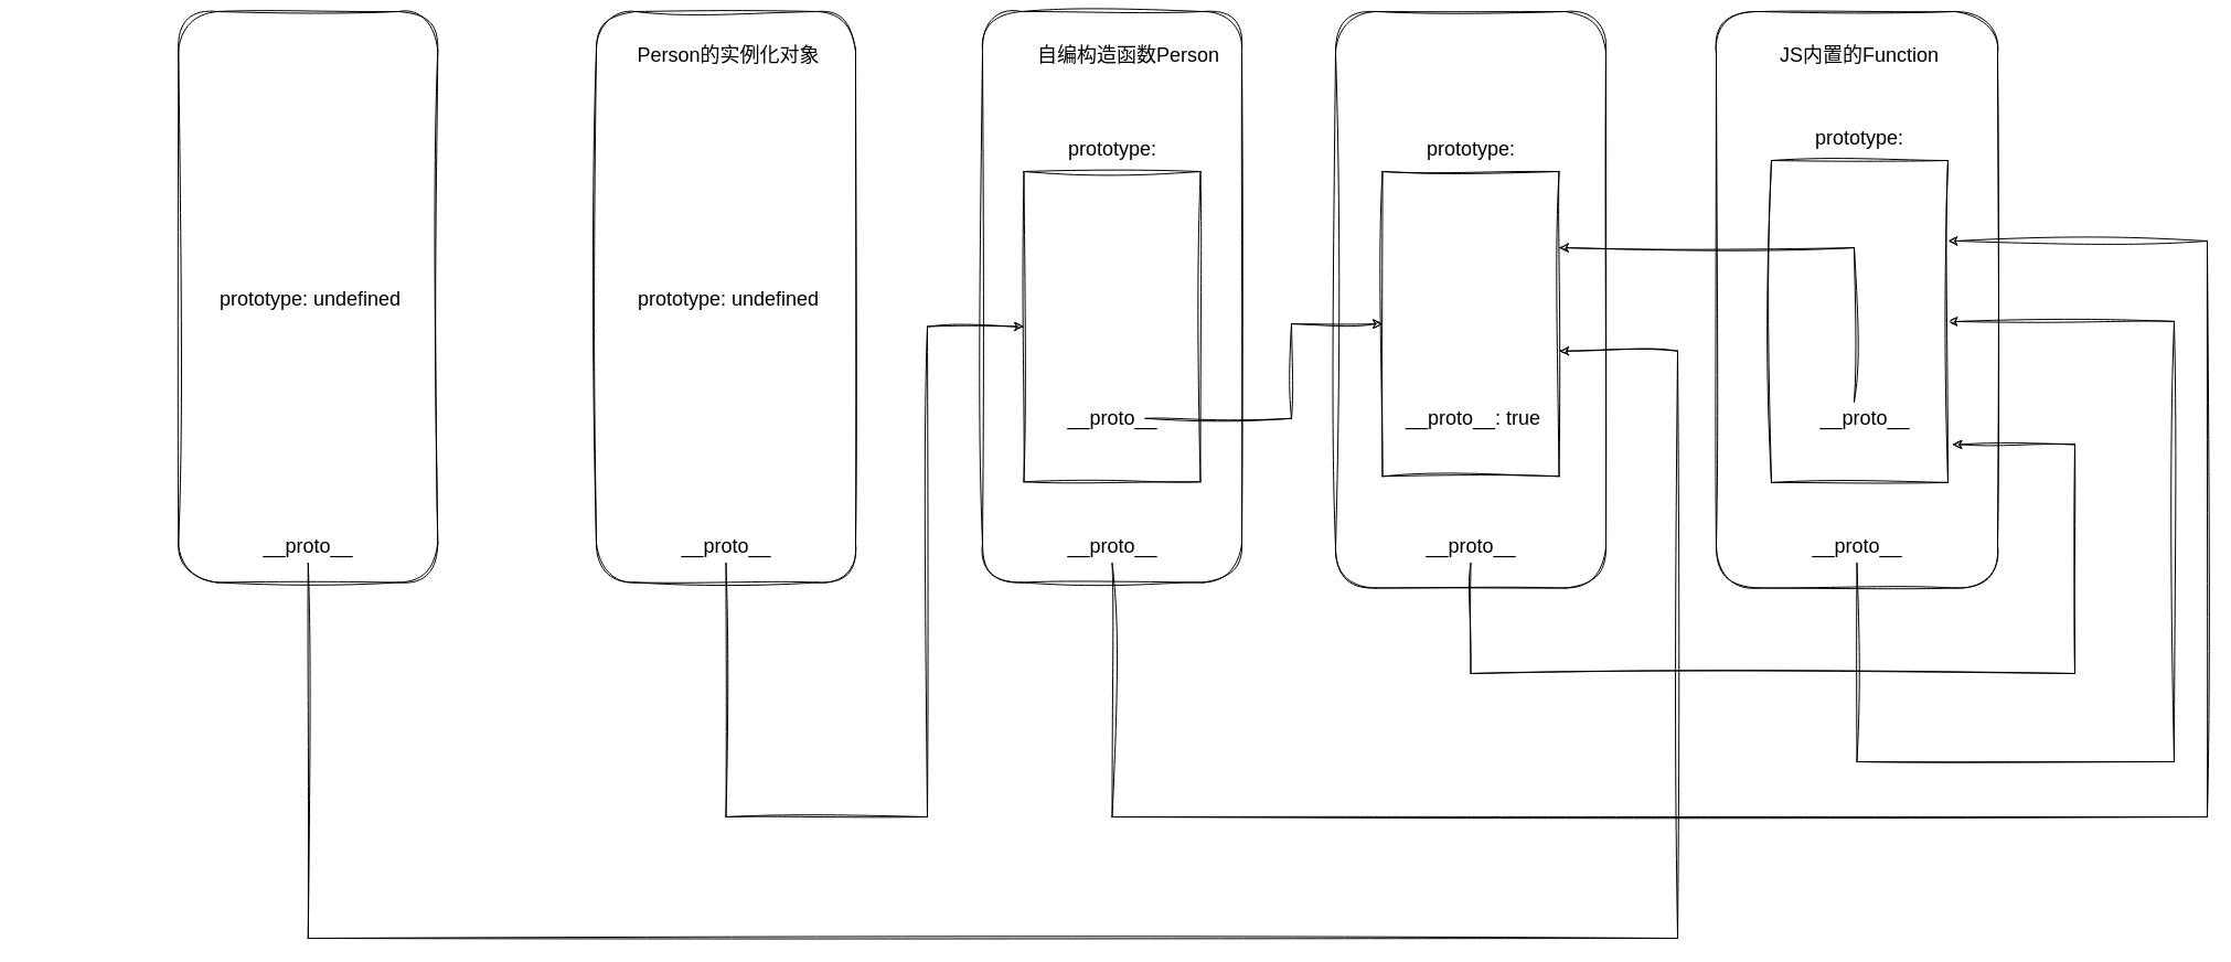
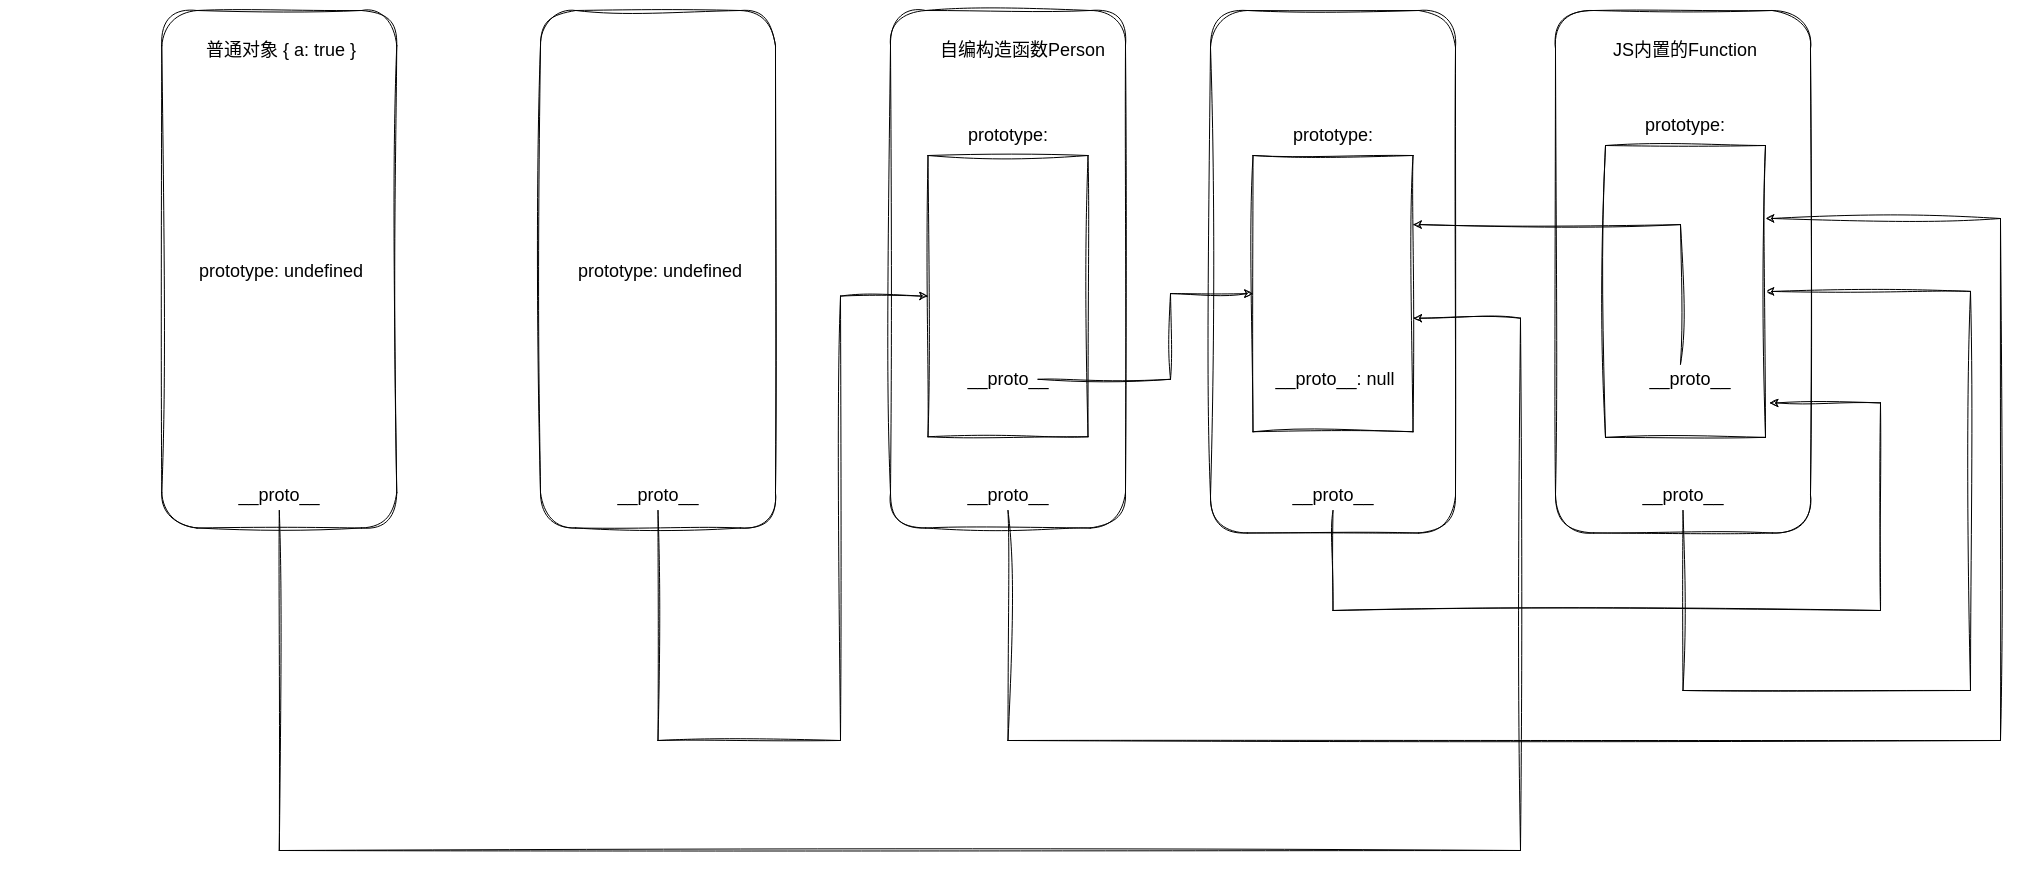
  <mxCell id="0" />
  <mxCell id="1" parent="0" />
  <mxCell id="2" value="" style="rounded=1;whiteSpace=wrap;html=1;sketch=1;hachureGap=4;jiggle=2;curveFitting=1;rotation=90;direction=west;" parent="1" vertex="1"><mxGeometry x="748.75" y="151.25" width="517.5" height="235" as="geometry" /></mxCell>
  <mxCell id="3" value="自编构造函数Person" style="text;strokeColor=none;align=center;fillColor=none;html=1;verticalAlign=middle;whiteSpace=wrap;rounded=0;fontSize=18;" parent="1" vertex="1"><mxGeometry x="920" y="20" width="205" height="60" as="geometry" /></mxCell>
  <mxCell id="4" value="" style="rounded=1;whiteSpace=wrap;html=1;sketch=1;hachureGap=4;jiggle=2;curveFitting=1;rotation=90;direction=west;" parent="1" vertex="1"><mxGeometry x="1071.25" y="148.75" width="522.5" height="245" as="geometry" /></mxCell>
  <mxCell id="5" value="" style="rounded=1;whiteSpace=wrap;html=1;sketch=1;hachureGap=4;jiggle=2;curveFitting=1;rotation=90;direction=west;" parent="1" vertex="1"><mxGeometry x="1421.25" y="143.75" width="522.5" height="255" as="geometry" /></mxCell>
  <mxCell id="6" value="&lt;font style=&quot;font-size: 18px;&quot;&gt;JS内置的Function&lt;/font&gt;" style="text;strokeColor=none;align=center;fillColor=none;html=1;verticalAlign=middle;whiteSpace=wrap;rounded=0;" parent="1" vertex="1"><mxGeometry x="1570" y="20" width="230" height="60" as="geometry" /></mxCell>
  <mxCell id="7" value="" style="rounded=1;whiteSpace=wrap;html=1;sketch=1;hachureGap=4;jiggle=2;curveFitting=1;rotation=90;direction=west;" parent="1" vertex="1"><mxGeometry x="398.75" y="151.25" width="517.5" height="235" as="geometry" /></mxCell>
- <mxCell id="8" value="Person的实例化对象" style="text;strokeColor=none;align=center;fillColor=none;html=1;verticalAlign=middle;whiteSpace=wrap;rounded=0;fontSize=18;" parent="1" vertex="1"><mxGeometry x="570" y="20" width="180" height="60" as="geometry" /></mxCell>
  <mxCell id="9" value="&lt;font style=&quot;font-size: 18px;&quot;&gt;__proto__&lt;/font&gt;" style="text;strokeColor=none;align=center;fillColor=none;html=1;verticalAlign=middle;whiteSpace=wrap;rounded=0;" parent="1" vertex="1"><mxGeometry x="627.5" y="480" width="60" height="30" as="geometry" /></mxCell>
  <mxCell id="10" style="edgeStyle=orthogonalEdgeStyle;rounded=0;sketch=1;hachureGap=4;jiggle=2;curveFitting=1;orthogonalLoop=1;jettySize=auto;html=1;entryX=0.25;entryY=0;entryDx=0;entryDy=0;" parent="1" source="11" target="21" edge="1"><mxGeometry relative="1" as="geometry"><Array as="points"><mxPoint x="1008" y="740" /><mxPoint x="2000" y="740" /><mxPoint x="2000" y="218" /></Array></mxGeometry></mxCell>
  <mxCell id="11" value="&lt;font style=&quot;font-size: 18px;&quot;&gt;__proto__&lt;/font&gt;" style="text;strokeColor=none;align=center;fillColor=none;html=1;verticalAlign=middle;whiteSpace=wrap;rounded=0;" parent="1" vertex="1"><mxGeometry x="977.5" y="480" width="60" height="30" as="geometry" /></mxCell>
  <mxCell id="12" value="" style="edgeStyle=orthogonalEdgeStyle;rounded=0;sketch=1;hachureGap=4;jiggle=2;curveFitting=1;orthogonalLoop=1;jettySize=auto;html=1;entryX=0.882;entryY=-0.026;entryDx=0;entryDy=0;entryPerimeter=0;" parent="1" source="13" target="21" edge="1"><mxGeometry relative="1" as="geometry"><mxPoint x="1325" y="600" as="targetPoint" /><Array as="points"><mxPoint x="1333" y="610" /><mxPoint x="1880" y="610" /><mxPoint x="1880" y="402" /></Array></mxGeometry></mxCell>
  <mxCell id="13" value="&lt;font style=&quot;font-size: 18px;&quot;&gt;__proto__&lt;/font&gt;" style="text;strokeColor=none;align=center;fillColor=none;html=1;verticalAlign=middle;whiteSpace=wrap;rounded=0;" parent="1" vertex="1"><mxGeometry x="1277.5" y="480" width="110" height="30" as="geometry" /></mxCell>
  <mxCell id="14" style="edgeStyle=orthogonalEdgeStyle;rounded=0;sketch=1;hachureGap=4;jiggle=2;curveFitting=1;orthogonalLoop=1;jettySize=auto;html=1;entryX=0.5;entryY=0;entryDx=0;entryDy=0;" parent="1" source="15" target="21" edge="1"><mxGeometry relative="1" as="geometry"><Array as="points"><mxPoint x="1683" y="690" /><mxPoint x="1970" y="690" /><mxPoint x="1970" y="291" /></Array></mxGeometry></mxCell>
  <mxCell id="15" value="&lt;font style=&quot;font-size: 18px;&quot;&gt;__proto__&lt;/font&gt;" style="text;strokeColor=none;align=center;fillColor=none;html=1;verticalAlign=middle;whiteSpace=wrap;rounded=0;" parent="1" vertex="1"><mxGeometry x="1652.5" y="480" width="60" height="30" as="geometry" /></mxCell>
  <mxCell id="16" value="" style="rounded=0;whiteSpace=wrap;html=1;sketch=1;hachureGap=4;jiggle=2;curveFitting=1;rotation=90;" parent="1" vertex="1"><mxGeometry x="866.88" y="215.63" width="281.25" height="160" as="geometry" /></mxCell>
  <mxCell id="17" value="&lt;font style=&quot;font-size: 18px;&quot;&gt;prototype:&lt;/font&gt;" style="text;strokeColor=none;align=center;fillColor=none;html=1;verticalAlign=middle;whiteSpace=wrap;rounded=0;" parent="1" vertex="1"><mxGeometry x="938.75" y="120" width="137.5" height="30" as="geometry" /></mxCell>
  <mxCell id="18" value="&lt;font style=&quot;font-size: 18px;&quot;&gt;prototype: undefined&lt;/font&gt;" style="text;strokeColor=none;align=center;fillColor=none;html=1;verticalAlign=middle;whiteSpace=wrap;rounded=0;" parent="1" vertex="1"><mxGeometry x="560" y="256.25" width="200" height="30" as="geometry" /></mxCell>
  <mxCell id="19" value="" style="rounded=0;whiteSpace=wrap;html=1;sketch=1;hachureGap=4;jiggle=2;curveFitting=1;rotation=90;" parent="1" vertex="1"><mxGeometry x="1194.38" y="213.13" width="276.25" height="160" as="geometry" /></mxCell>
  <mxCell id="20" value="&lt;font style=&quot;font-size: 18px;&quot;&gt;prototype:&lt;/font&gt;" style="text;strokeColor=none;align=center;fillColor=none;html=1;verticalAlign=middle;whiteSpace=wrap;rounded=0;" parent="1" vertex="1"><mxGeometry x="1263.75" y="120" width="137.5" height="30" as="geometry" /></mxCell>
  <mxCell id="21" value="" style="rounded=0;whiteSpace=wrap;html=1;sketch=1;hachureGap=4;jiggle=2;curveFitting=1;rotation=90;" parent="1" vertex="1"><mxGeometry x="1539.07" y="210.94" width="291.87" height="160" as="geometry" /></mxCell>
  <mxCell id="22" value="&lt;font style=&quot;font-size: 18px;&quot;&gt;prototype:&lt;/font&gt;" style="text;strokeColor=none;align=center;fillColor=none;html=1;verticalAlign=middle;whiteSpace=wrap;rounded=0;" parent="1" vertex="1"><mxGeometry x="1616.25" y="110" width="137.5" height="30" as="geometry" /></mxCell>
  <mxCell id="23" style="edgeStyle=orthogonalEdgeStyle;rounded=0;sketch=1;hachureGap=4;jiggle=2;curveFitting=1;orthogonalLoop=1;jettySize=auto;html=1;entryX=0.5;entryY=1;entryDx=0;entryDy=0;" parent="1" source="9" target="16" edge="1"><mxGeometry relative="1" as="geometry"><Array as="points"><mxPoint x="658" y="740" /><mxPoint x="840" y="740" /><mxPoint x="840" y="296" /></Array></mxGeometry></mxCell>
  <mxCell id="24" style="edgeStyle=orthogonalEdgeStyle;rounded=0;sketch=1;hachureGap=4;jiggle=2;curveFitting=1;orthogonalLoop=1;jettySize=auto;html=1;entryX=0.5;entryY=1;entryDx=0;entryDy=0;" parent="1" source="25" target="19" edge="1"><mxGeometry relative="1" as="geometry"><Array as="points"><mxPoint x="1170" y="379" /><mxPoint x="1170" y="293" /></Array></mxGeometry></mxCell>
  <mxCell id="25" value="&lt;font style=&quot;font-size: 18px;&quot;&gt;__proto__&lt;/font&gt;" style="text;strokeColor=none;align=center;fillColor=none;html=1;verticalAlign=middle;whiteSpace=wrap;rounded=0;" parent="1" vertex="1"><mxGeometry x="977.5" y="363.75" width="60" height="30" as="geometry" /></mxCell>
- <mxCell id="26" value="&lt;font style=&quot;font-size: 18px;&quot;&gt;__proto__: true&lt;/font&gt;" style="text;strokeColor=none;align=center;fillColor=none;html=1;verticalAlign=middle;whiteSpace=wrap;rounded=0;" parent="1" vertex="1"><mxGeometry x="1260" y="363.75" width="150" height="30" as="geometry" /></mxCell>
+ <mxCell id="26" value="&lt;font style=&quot;font-size: 18px;&quot;&gt;__proto__: null&lt;/font&gt;" style="text;strokeColor=none;align=center;fillColor=none;html=1;verticalAlign=middle;whiteSpace=wrap;rounded=0;" parent="1" vertex="1"><mxGeometry x="1260" y="363.75" width="150" height="30" as="geometry" /></mxCell>
  <mxCell id="27" style="edgeStyle=orthogonalEdgeStyle;rounded=0;sketch=1;hachureGap=4;jiggle=2;curveFitting=1;orthogonalLoop=1;jettySize=auto;html=1;entryX=0.25;entryY=0;entryDx=0;entryDy=0;" parent="1" source="28" target="19" edge="1"><mxGeometry relative="1" as="geometry"><Array as="points"><mxPoint x="1680" y="224" /></Array></mxGeometry></mxCell>
  <mxCell id="28" value="&lt;font style=&quot;font-size: 18px;&quot;&gt;__proto__&lt;/font&gt;" style="text;strokeColor=none;align=center;fillColor=none;html=1;verticalAlign=middle;whiteSpace=wrap;rounded=0;" parent="1" vertex="1"><mxGeometry x="1660" y="363.75" width="60" height="30" as="geometry" /></mxCell>
  <mxCell id="29" value="" style="rounded=1;whiteSpace=wrap;html=1;sketch=1;hachureGap=4;jiggle=2;curveFitting=1;rotation=90;direction=west;" parent="1" vertex="1"><mxGeometry x="20" y="151.25" width="517.5" height="235" as="geometry" /></mxCell>
  <mxCell id="30" value="&lt;font style=&quot;font-size: 18px;&quot;&gt;prototype: undefined&lt;/font&gt;" style="text;strokeColor=none;align=center;fillColor=none;html=1;verticalAlign=middle;whiteSpace=wrap;rounded=0;" parent="1" vertex="1"><mxGeometry x="181.25" y="256.25" width="200" height="30" as="geometry" /></mxCell>
+ <mxCell id="31" value="普通对象 { a: true }" style="text;strokeColor=none;align=center;fillColor=none;html=1;verticalAlign=middle;whiteSpace=wrap;rounded=0;fontSize=18;" parent="1" vertex="1"><mxGeometry x="191.25" y="20" width="180" height="60" as="geometry" /></mxCell>
  <mxCell id="32" value="" style="edgeStyle=orthogonalEdgeStyle;rounded=0;sketch=1;hachureGap=4;jiggle=2;curveFitting=1;orthogonalLoop=1;jettySize=auto;html=1;entryX=0.589;entryY=-0.002;entryDx=0;entryDy=0;entryPerimeter=0;" parent="1" source="33" target="19" edge="1"><mxGeometry relative="1" as="geometry"><mxPoint x="278.75" y="575" as="targetPoint" /><Array as="points"><mxPoint x="279" y="850" /><mxPoint x="1520" y="850" /><mxPoint x="1520" y="318" /></Array></mxGeometry></mxCell>
  <mxCell id="33" value="&lt;font style=&quot;font-size: 18px;&quot;&gt;__proto__&lt;/font&gt;" style="text;strokeColor=none;align=center;fillColor=none;html=1;verticalAlign=middle;whiteSpace=wrap;rounded=0;" parent="1" vertex="1"><mxGeometry x="248.75" y="480" width="60" height="30" as="geometry" /></mxCell>
